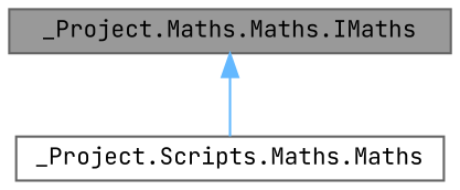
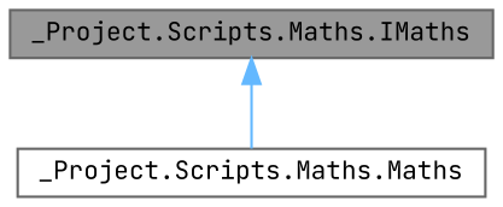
  digraph {
    fontname="JetBrains Mono"
    node [color=gray40 fontname="JetBrains Mono" fontsize=10 shape=box style=filled]
-   n1 [fillcolor=grey60 fontcolor=black height=0.2 label="_Project.Maths.Maths.IMaths" width=0.4]
+   n1 [fillcolor=grey60 fontcolor=black height=0.2 label="_Project.Scripts.Maths.IMaths" width=0.4]
    n2 [fillcolor=white height=0.2 label="_Project.Scripts.Maths.Maths" width=0.4]
    n1 -> n2 [color=steelblue1 dir=back fontname="JetBrains Mono" fontsize=10 labelfontname=Helvetica labelfontsize=10 style=solid]
  }
